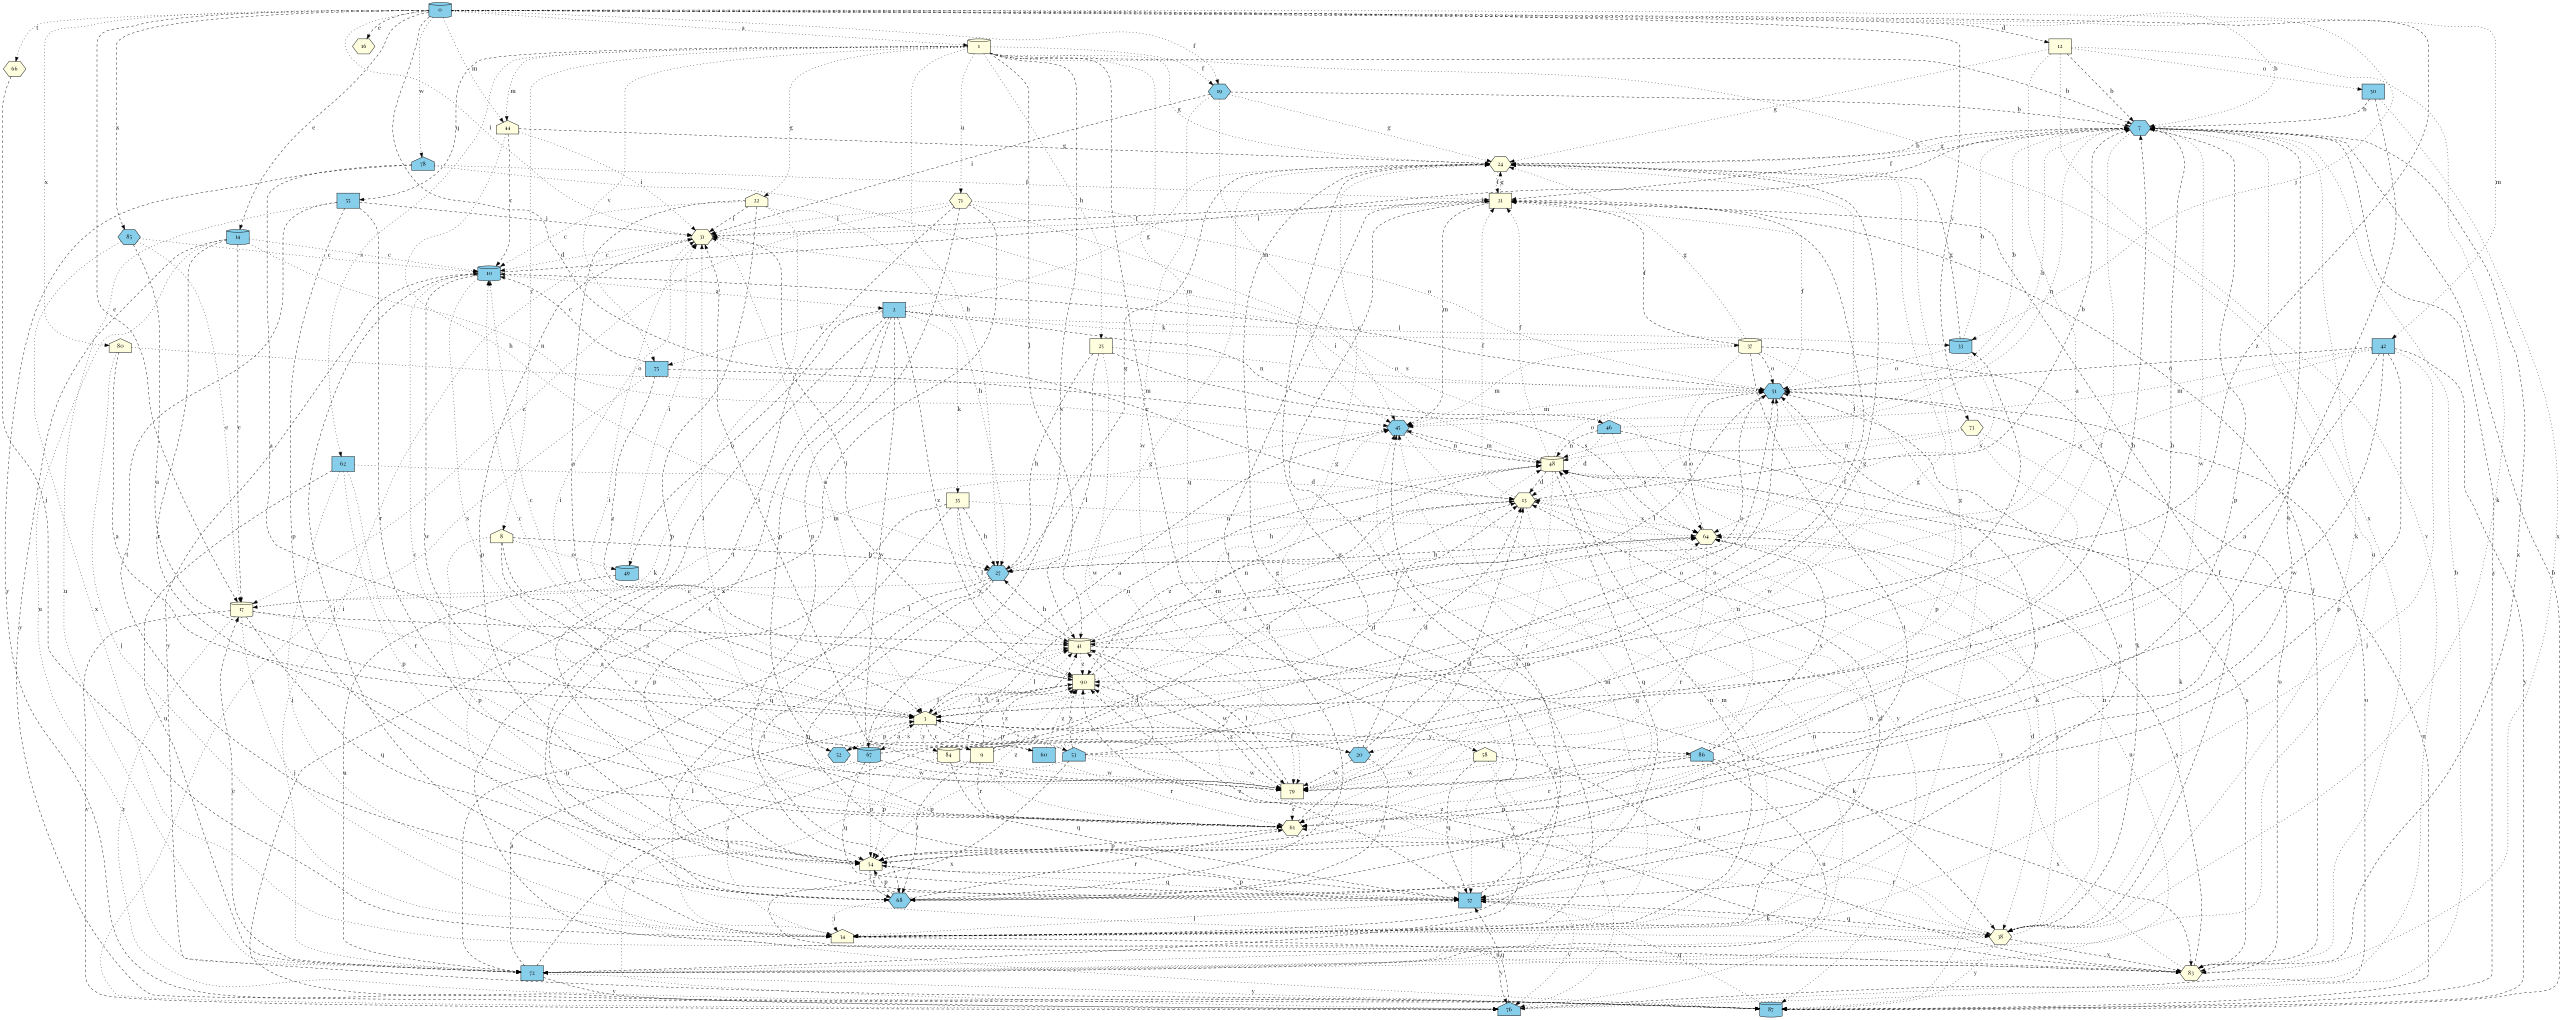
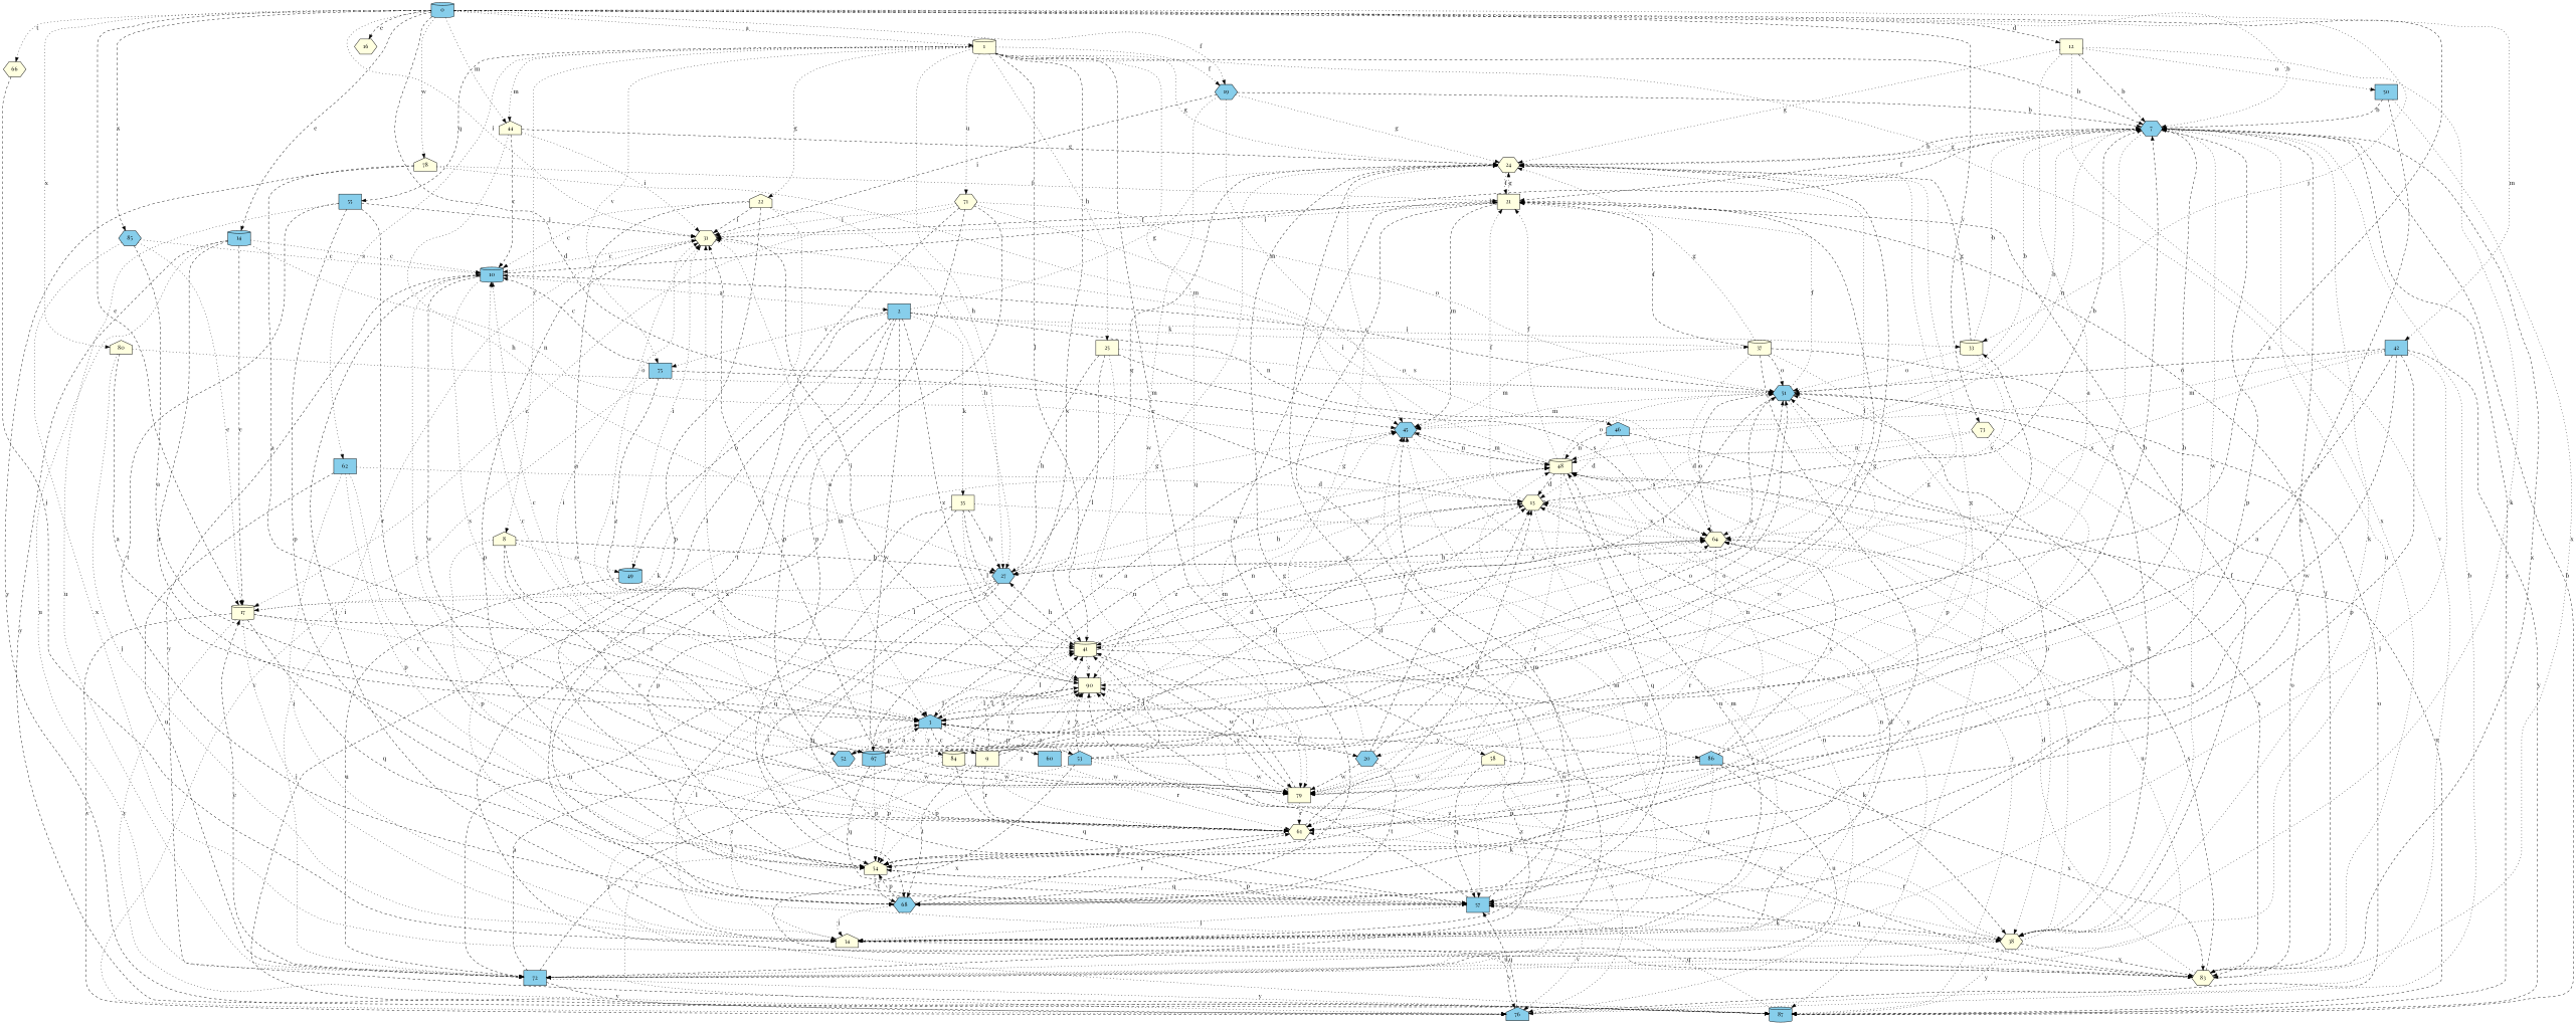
  strict digraph {
    fontname="Playfair Display"
    node [fillcolor=skyblue fontname="Playfair Display" shape=hexagon style=filled]
    edge [fontname="Playfair Display" style=dotted]
    0 [shape=cylinder]
    1 [fillcolor=lightyellow shape=cylinder]
    7
    12 [fillcolor=lightyellow shape=box]
    13 [fillcolor=lightyellow]
    14 [shape=cylinder]
    16 [fillcolor=lightyellow]
    17 [fillcolor=lightyellow shape=cylinder]
    19
    31 [fillcolor=lightyellow]
-   33 [shape=cylinder]
+   33 [fillcolor=lightyellow shape=cylinder]
    42 [shape=box]
    44 [fillcolor=lightyellow shape=house]
    66 [fillcolor=lightyellow]
    73 [fillcolor=lightyellow]
-   78 [shape=house]
+   78 [fillcolor=lightyellow shape=house]
    80 [fillcolor=lightyellow shape=house]
    n18 [label=85]
    90 [fillcolor=lightyellow shape=box]
    8 [fillcolor=lightyellow shape=house]
    22 [fillcolor=lightyellow shape=house]
    24 [fillcolor=lightyellow]
    25 [fillcolor=lightyellow shape=box]
    27
    41 [fillcolor=lightyellow shape=cylinder]
    55 [shape=box]
    57 [shape=box]
    58 [fillcolor=lightyellow shape=house]
    62 [shape=box]
    n30 [label=67 shape=cylinder]
    71 [fillcolor=lightyellow]
    75 [shape=box]
    83 [fillcolor=lightyellow]
    79 [fillcolor=lightyellow shape=box]
    20
    48 [fillcolor=lightyellow shape=cylinder]
    21 [fillcolor=lightyellow shape=box]
    38 [fillcolor=lightyellow]
    54 [fillcolor=lightyellow shape=house]
    72 [shape=box]
    87 [shape=cylinder]
    76 [shape=house]
-   3 [fillcolor=lightyellow shape=house]
+   3 [shape=house]
    50 [shape=box]
    64 [fillcolor=lightyellow]
    10 [shape=cylinder]
    61 [fillcolor=lightyellow]
    34 [fillcolor=lightyellow shape=house]
    45
    51
    49 [shape=cylinder]
    68
    2 [shape=box]
    35 [fillcolor=lightyellow shape=box]
    37 [fillcolor=lightyellow shape=cylinder]
    46 [shape=house]
    52
    9 [fillcolor=lightyellow shape=box]
    53 [shape=house]
    60 [shape=box]
    84 [fillcolor=lightyellow shape=cylinder]
    86 [shape=house]
    0 -> 1 [label=a]
    0 -> 7 [label=b]
    0 -> 12 [label=d style=dashed]
    0 -> 13 [label=d style=dashed]
    0 -> 14 [label=e style=dashed]
    0 -> 16 [label=e style=dashed]
    0 -> 17 [label=e style=dashed]
    0 -> 19 [label=f]
    0 -> 31 [label=i]
    0 -> 33 [label=j]
    0 -> 42 [label=m]
    0 -> 44 [label=m]
    0 -> 66 [label=t]
    0 -> 73 [label=v style=dashed]
    0 -> 78 [label=w]
    0 -> 80 [label=x]
    0 -> n18 [label=x style=dashed]
    0 -> 90 [label=z style=dashed]
    1 -> 7 [label=b style=dashed]
    1 -> 19 [label=f]
    1 -> 44 [label=m]
    1 -> 8 [label=c]
    1 -> 22 [label=g]
    1 -> 24 [label=g]
    1 -> 25 [label=h]
    1 -> 27 [label=h]
    1 -> 41 [label=l style=dashed]
    1 -> 55 [label=q style=dashed]
    1 -> 57 [label=q]
    1 -> 58 [label=r style=dashed]
    1 -> 62 [label=s]
    1 -> n30 [label=s style=dashed]
    1 -> 71 [label=u]
    1 -> 75 [label=v]
    1 -> 83 [label=x]
    7 -> 24 [label=g]
    7 -> 83 [label=x style=dashed]
    7 -> 79 [label=w]
    7 -> 20 [label=f]
    7 -> 48 [label=n]
    7 -> 21 [label=f style=dashed]
    7 -> 38 [label=k]
    7 -> 54 [label=p style=dashed]
    7 -> 72 [label=u]
    7 -> 87 [label=y style=dashed]
    12 -> 7 [label=b style=dashed]
    12 -> 24 [label=g]
    12 -> 38 [label=k]
    12 -> 76 [label=v]
    12 -> 3 [label=a]
    12 -> 50 [label=o]
    13 -> 7 [label=b style=dashed]
    13 -> 90 [label=z style=dashed]
    13 -> 27 [label=h]
    13 -> 57 [label=q]
    13 -> 21 [label=f]
    13 -> 87 [label=y]
    13 -> 64 [label=s]
    14 -> 17 [label=e style=dashed]
    14 -> 48 [label=n]
    14 -> 72 [label=u]
    14 -> 87 [label=y style=dashed]
    14 -> 10 [label=c]
    14 -> 61 [label=r style=dashed]
    17 -> 41 [label=l style=dashed]
    17 -> 57 [label=q style=dashed]
    17 -> 87 [label=y]
    17 -> 76 [label=v style=dashed]
    17 -> 3 [label=a]
    17 -> 34 [label=j]
    17 -> 45 [label=m]
    19 -> 7 [label=b style=dashed]
    19 -> 31 [label=i style=dashed]
    19 -> 24 [label=g]
    19 -> 79 [label=w]
    19 -> 45 [label=m]
    31 -> 21 [label=f style=dashed]
    31 -> 54 [label=p style=dashed]
    31 -> 3 [label=a]
    31 -> 10 [label=c]
    33 -> 7 [label=b]
    33 -> 24 [label=g style=dashed]
    33 -> 64 [label=s]
    33 -> 51 [label=o]
    42 -> 79 [label=w style=dashed]
    42 -> 54 [label=p style=dashed]
    42 -> 87 [label=y style=dashed]
    42 -> 3 [label=a style=dashed]
    42 -> 64 [label=s]
    42 -> 34 [label=j]
    42 -> 45 [label=m]
    42 -> 51 [label=o style=dashed]
    44 -> 31 [label=i]
    44 -> 24 [label=g style=dashed]
    44 -> 27 [label=h]
    44 -> 10 [label=c style=dashed]
    66 -> 34 [label=j style=dashed]
    73 -> 13 [label=d]
    73 -> 48 [label=n]
    73 -> 38 [label=k]
    73 -> 61 [label=r]
    78 -> 21 [label=f]
    78 -> 87 [label=y style=dashed]
    78 -> 3 [label=a style=dashed]
    78 -> 45 [label=m]
    80 -> 3 [label=a style=dashed]
    80 -> 34 [label=j]
    80 -> 51 [label=o]
    n18 -> 17 [label=e]
    n18 -> 83 [label=x]
    n18 -> 3 [label=a style=dashed]
    n18 -> 10 [label=c]
    90 -> 31 [label=i style=dashed]
-   90 -> 48 [label=n style=dashed]
+   90 -> 48 [label=n]
    90 -> 3 [label=a style=dashed]
    90 -> 64 [label=s]
    8 -> 27 [label=h style=dashed]
    8 -> n30 [label=s style=dashed]
    8 -> 54 [label=p]
    8 -> 61 [label=r style=dashed]
    8 -> 49 [label=o]
    22 -> 31 [label=i style=dashed]
    22 -> 27 [label=h]
    22 -> 38 [label=k]
    22 -> 54 [label=p style=dashed]
    22 -> 3 [label=a style=dashed]
    22 -> 10 [label=c]
    24 -> 7 [label=b style=dashed]
    24 -> 41 [label=l]
    24 -> 21 [label=f]
    25 -> 27 [label=h style=dashed]
    25 -> 41 [label=l style=dashed]
    25 -> 79 [label=w]
    25 -> 64 [label=s style=dashed]
    25 -> 51 [label=o]
    27 -> 17 [label=e]
    27 -> 24 [label=g style=dashed]
    27 -> 57 [label=q style=dashed]
    27 -> 48 [label=n]
    27 -> 72 [label=u style=dashed]
    27 -> 64 [label=s]
    27 -> 68 [label=t style=dashed]
    41 -> 90 [label=z]
    41 -> 27 [label=h style=dashed]
    41 -> 79 [label=w style=dashed]
    41 -> 38 [label=k style=dashed]
    41 -> 64 [label=s style=dashed]
    41 -> 51 [label=o style=dashed]
    55 -> 31 [label=i style=dashed]
    55 -> 54 [label=p style=dashed]
    55 -> 72 [label=u]
    55 -> 61 [label=r style=dashed]
    55 -> 68 [label=t style=dashed]
    57 -> 90 [label=z style=dashed]
    57 -> 38 [label=k]
    57 -> 54 [label=p style=dashed]
    57 -> 76 [label=v]
    57 -> 34 [label=j]
    57 -> 45 [label=m style=dashed]
    57 -> 51 [label=o style=dashed]
    58 -> 57 [label=q style=dashed]
    58 -> 83 [label=x style=dashed]
    58 -> 79 [label=w]
    58 -> 76 [label=v]
    62 -> 13 [label=d]
    62 -> 54 [label=p]
    62 -> 72 [label=u style=dashed]
    62 -> 61 [label=r]
    62 -> 34 [label=j]
    n30 -> 41 [label=l]
    n30 -> 57 [label=q style=dashed]
    n30 -> 79 [label=w style=dashed]
    n30 -> 21 [label=f style=dashed]
    n30 -> 54 [label=p]
    n30 -> 87 [label=y]
    n30 -> 3 [label=a style=dashed]
    71 -> 17 [label=e]
    71 -> 31 [label=i]
    71 -> 83 [label=x style=dashed]
    71 -> 54 [label=p style=dashed]
    71 -> 64 [label=s]
    71 -> 51 [label=o]
    71 -> 68 [label=t style=dashed]
    75 -> 90 [label=z style=dashed]
    75 -> 76 [label=v]
    75 -> 10 [label=c style=dashed]
    75 -> 45 [label=m style=dashed]
    83 -> 13 [label=d]
    83 -> 90 [label=z style=dashed]
    83 -> 21 [label=f style=dashed]
    83 -> 64 [label=s style=dashed]
    83 -> 51 [label=o style=dashed]
    79 -> 31 [label=i]
    79 -> 90 [label=z style=dashed]
    79 -> 24 [label=g]
    79 -> 41 [label=l style=dashed]
    79 -> 64 [label=s]
    79 -> 61 [label=r]
    20 -> 13 [label=d style=dashed]
    20 -> 31 [label=i]
    20 -> 24 [label=g]
    20 -> 79 [label=w style=dashed]
    20 -> 51 [label=o style=dashed]
    20 -> 68 [label=t style=dashed]
    48 -> 13 [label=d style=dashed]
    48 -> 31 [label=i]
    48 -> 57 [label=q style=dashed]
    48 -> 21 [label=f]
    48 -> 38 [label=k]
    48 -> 61 [label=r]
    48 -> 45 [label=m style=dashed]
    48 -> 51 [label=o]
    21 -> 31 [label=i]
    21 -> 24 [label=g]
    21 -> 34 [label=j style=dashed]
    21 -> 45 [label=m style=dashed]
    21 -> 68 [label=t style=dashed]
    38 -> 90 [label=z]
    38 -> 57 [label=q style=dashed]
    38 -> 83 [label=x style=dashed]
    38 -> 48 [label=n]
    38 -> 21 [label=f style=dashed]
    38 -> 72 [label=u]
    38 -> 87 [label=y]
    38 -> 64 [label=s]
    38 -> 61 [label=r]
    54 -> 57 [label=q]
    54 -> 68 [label=t style=dashed]
    72 -> 17 [label=e style=dashed]
    72 -> 31 [label=i]
    72 -> 90 [label=z style=dashed]
    72 -> 24 [label=g style=dashed]
    72 -> 48 [label=n]
    72 -> 87 [label=y]
    72 -> 76 [label=v style=dashed]
    72 -> 3 [label=a style=dashed]
    72 -> 45 [label=m]
    87 -> 7 [label=b style=dashed]
    87 -> 57 [label=q]
    87 -> 48 [label=n style=dashed]
    76 -> 7 [label=b]
    76 -> 57 [label=q style=dashed]
    76 -> 48 [label=n]
    76 -> 51 [label=o style=dashed]
    3 -> 13 [label=d]
    3 -> 41 [label=l]
    3 -> n30 [label=s]
    3 -> 20 [label=f style=dashed]
    3 -> 48 [label=n style=dashed]
    3 -> 10 [label=c]
    3 -> 52 [label=p]
    3 -> 9 [label=c style=dashed]
    3 -> 53 [label=p]
    3 -> 60 [label=r style=dashed]
    3 -> 84 [label=y]
    3 -> 86 [label=y style=dashed]
    50 -> 7 [label=b style=dashed]
    50 -> 83 [label=x]
    50 -> 61 [label=r style=dashed]
    64 -> 27 [label=h style=dashed]
    64 -> 72 [label=u]
    64 -> 61 [label=r]
    64 -> 51 [label=o style=dashed]
    10 -> 7 [label=b style=dashed]
    10 -> n30 [label=s]
    10 -> 79 [label=w style=dashed]
    10 -> 87 [label=y style=dashed]
    10 -> 34 [label=j style=dashed]
    10 -> 2 [label=a]
    61 -> 13 [label=d style=dashed]
    61 -> 90 [label=z]
    61 -> 24 [label=g]
    61 -> 54 [label=p style=dashed]
    61 -> 10 [label=c]
    34 -> 13 [label=d style=dashed]
    34 -> 24 [label=g style=dashed]
    34 -> 41 [label=l]
    34 -> 48 [label=n style=dashed]
    34 -> 76 [label=v style=dashed]
    34 -> 45 [label=m]
    45 -> 48 [label=n style=dashed]
    45 -> 87 [label=y]
    45 -> 3 [label=a style=dashed]
    51 -> 7 [label=b]
    51 -> 41 [label=l style=dashed]
    51 -> 79 [label=w]
    51 -> 21 [label=f]
    51 -> 10 [label=c style=dashed]
    51 -> 45 [label=m]
    49 -> 31 [label=i]
    49 -> 41 [label=l]
    49 -> 72 [label=u style=dashed]
    68 -> 7 [label=b style=dashed]
    68 -> 54 [label=p style=dashed]
    68 -> 61 [label=r style=dashed]
    68 -> 34 [label=j]
    68 -> 51 [label=o style=dashed]
    2 -> 33 [label=j]
    2 -> 90 [label=z style=dashed]
    2 -> 24 [label=g]
    2 -> 75 [label=v]
    2 -> 79 [label=w style=dashed]
    2 -> 76 [label=v style=dashed]
    2 -> 49 [label=o style=dashed]
    2 -> 68 [label=t style=dashed]
    2 -> 35 [label=k]
    2 -> 37 [label=k]
    2 -> 46 [label=n style=dashed]
    2 -> 52 [label=p style=dashed]
    35 -> 90 [label=z]
    35 -> 27 [label=h style=dashed]
    35 -> 41 [label=l style=dashed]
    35 -> 57 [label=q style=dashed]
    35 -> 54 [label=p style=dashed]
    35 -> 64 [label=s]
    37 -> 24 [label=g]
    37 -> 21 [label=f style=dashed]
    37 -> 38 [label=k style=dashed]
    37 -> 54 [label=p]
    37 -> 34 [label=j]
    37 -> 45 [label=m]
    37 -> 51 [label=o style=dashed]
    37 -> 68 [label=t style=dashed]
    46 -> 7 [label=b]
    46 -> 13 [label=d]
    46 -> 83 [label=x style=dashed]
    46 -> 48 [label=n style=dashed]
    46 -> 64 [label=s]
    52 -> 31 [label=i]
    52 -> 79 [label=w]
    52 -> 34 [label=j]
    52 -> 51 [label=o style=dashed]
    9 -> 13 [label=d style=dashed]
    9 -> 33 [label=j style=dashed]
    9 -> 90 [label=z style=dashed]
    9 -> 41 [label=l style=dashed]
    9 -> 76 [label=v]
    9 -> 61 [label=r style=dashed]
    9 -> 68 [label=t style=dashed]
    53 -> 7 [label=b style=dashed]
    53 -> 90 [label=z style=dashed]
    53 -> 41 [label=l style=dashed]
    53 -> 83 [label=x style=dashed]
    53 -> 79 [label=w]
    53 -> 38 [label=k]
    53 -> 54 [label=p]
    53 -> 3 [label=a]
    60 -> 31 [label=i style=dashed]
    60 -> 90 [label=z]
    60 -> 24 [label=g]
    60 -> 61 [label=r]
    60 -> 45 [label=m]
    84 -> 13 [label=d style=dashed]
    84 -> 24 [label=g style=dashed]
    84 -> 41 [label=l]
    84 -> 57 [label=q style=dashed]
    84 -> 79 [label=w]
    84 -> 54 [label=p]
    84 -> 10 [label=c]
    86 -> 7 [label=b style=dashed]
    86 -> 57 [label=q]
    86 -> 83 [label=x style=dashed]
    86 -> 79 [label=w style=dashed]
    86 -> 48 [label=n]
    86 -> 54 [label=p style=dashed]
    86 -> 72 [label=u style=dashed]
    86 -> 64 [label=s style=dashed]
    86 -> 61 [label=r]
  }
